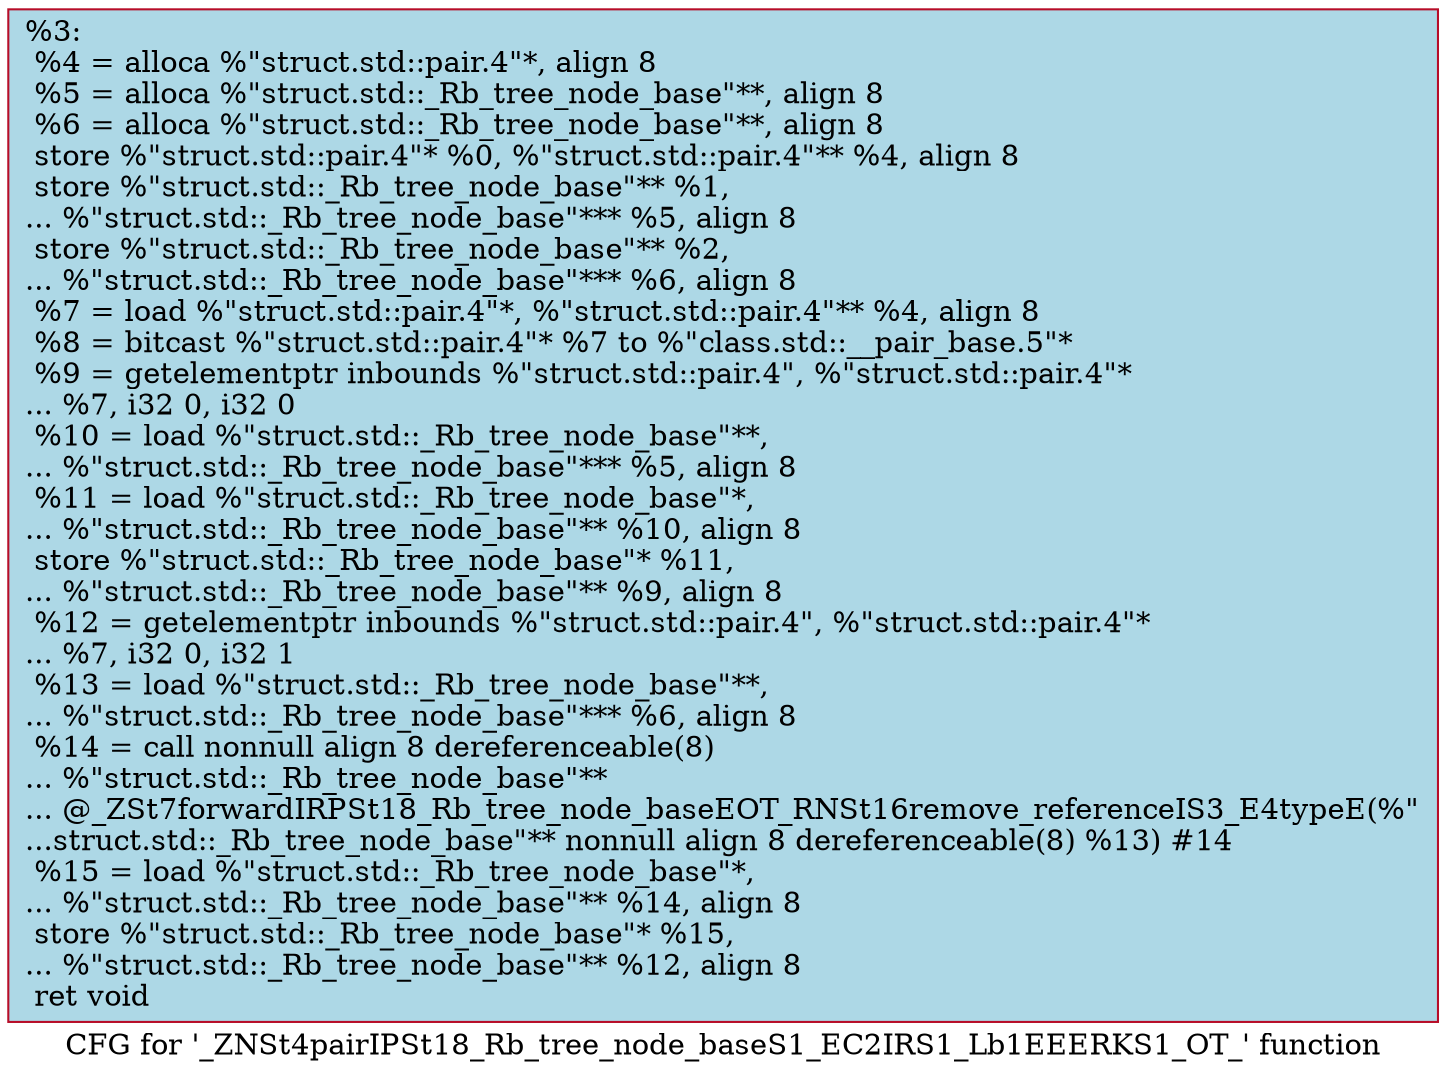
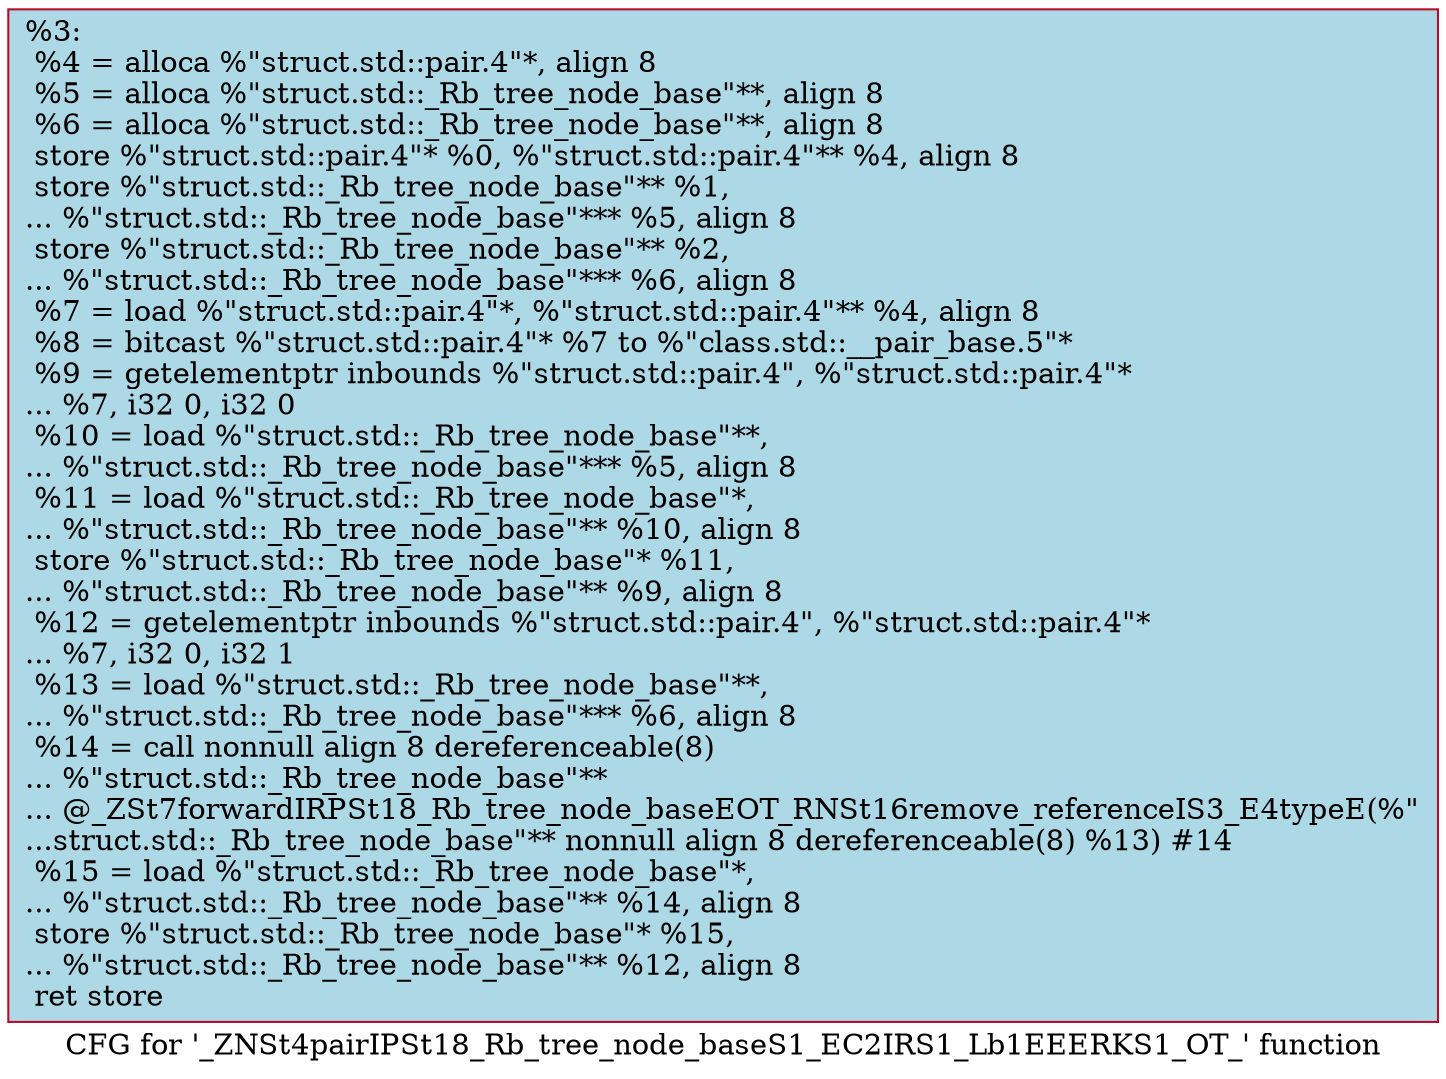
  digraph {
    label="CFG for '_ZNSt4pairIPSt18_Rb_tree_node_baseS1_EC2IRS1_Lb1EEERKS1_OT_' function"
-   n1 [color="#b70d28ff" fillcolor=lightblue label="{%3:\l  %4 = alloca %\"struct.std::pair.4\"*, align 8\l  %5 = alloca %\"struct.std::_Rb_tree_node_base\"**, align 8\l  %6 = alloca %\"struct.std::_Rb_tree_node_base\"**, align 8\l  store %\"struct.std::pair.4\"* %0, %\"struct.std::pair.4\"** %4, align 8\l  store %\"struct.std::_Rb_tree_node_base\"** %1,\l... %\"struct.std::_Rb_tree_node_base\"*** %5, align 8\l  store %\"struct.std::_Rb_tree_node_base\"** %2,\l... %\"struct.std::_Rb_tree_node_base\"*** %6, align 8\l  %7 = load %\"struct.std::pair.4\"*, %\"struct.std::pair.4\"** %4, align 8\l  %8 = bitcast %\"struct.std::pair.4\"* %7 to %\"class.std::__pair_base.5\"*\l  %9 = getelementptr inbounds %\"struct.std::pair.4\", %\"struct.std::pair.4\"*\l... %7, i32 0, i32 0\l  %10 = load %\"struct.std::_Rb_tree_node_base\"**,\l... %\"struct.std::_Rb_tree_node_base\"*** %5, align 8\l  %11 = load %\"struct.std::_Rb_tree_node_base\"*,\l... %\"struct.std::_Rb_tree_node_base\"** %10, align 8\l  store %\"struct.std::_Rb_tree_node_base\"* %11,\l... %\"struct.std::_Rb_tree_node_base\"** %9, align 8\l  %12 = getelementptr inbounds %\"struct.std::pair.4\", %\"struct.std::pair.4\"*\l... %7, i32 0, i32 1\l  %13 = load %\"struct.std::_Rb_tree_node_base\"**,\l... %\"struct.std::_Rb_tree_node_base\"*** %6, align 8\l  %14 = call nonnull align 8 dereferenceable(8)\l... %\"struct.std::_Rb_tree_node_base\"**\l... @_ZSt7forwardIRPSt18_Rb_tree_node_baseEOT_RNSt16remove_referenceIS3_E4typeE(%\"\l...struct.std::_Rb_tree_node_base\"** nonnull align 8 dereferenceable(8) %13) #14\l  %15 = load %\"struct.std::_Rb_tree_node_base\"*,\l... %\"struct.std::_Rb_tree_node_base\"** %14, align 8\l  store %\"struct.std::_Rb_tree_node_base\"* %15,\l... %\"struct.std::_Rb_tree_node_base\"** %12, align 8\l  ret void\l}" shape=record style=filled]
+   n1 [color="#b70d28ff" fillcolor=lightblue label="{%3:\l  %4 = alloca %\"struct.std::pair.4\"*, align 8\l  %5 = alloca %\"struct.std::_Rb_tree_node_base\"**, align 8\l  %6 = alloca %\"struct.std::_Rb_tree_node_base\"**, align 8\l  store %\"struct.std::pair.4\"* %0, %\"struct.std::pair.4\"** %4, align 8\l  store %\"struct.std::_Rb_tree_node_base\"** %1,\l... %\"struct.std::_Rb_tree_node_base\"*** %5, align 8\l  store %\"struct.std::_Rb_tree_node_base\"** %2,\l... %\"struct.std::_Rb_tree_node_base\"*** %6, align 8\l  %7 = load %\"struct.std::pair.4\"*, %\"struct.std::pair.4\"** %4, align 8\l  %8 = bitcast %\"struct.std::pair.4\"* %7 to %\"class.std::__pair_base.5\"*\l  %9 = getelementptr inbounds %\"struct.std::pair.4\", %\"struct.std::pair.4\"*\l... %7, i32 0, i32 0\l  %10 = load %\"struct.std::_Rb_tree_node_base\"**,\l... %\"struct.std::_Rb_tree_node_base\"*** %5, align 8\l  %11 = load %\"struct.std::_Rb_tree_node_base\"*,\l... %\"struct.std::_Rb_tree_node_base\"** %10, align 8\l  store %\"struct.std::_Rb_tree_node_base\"* %11,\l... %\"struct.std::_Rb_tree_node_base\"** %9, align 8\l  %12 = getelementptr inbounds %\"struct.std::pair.4\", %\"struct.std::pair.4\"*\l... %7, i32 0, i32 1\l  %13 = load %\"struct.std::_Rb_tree_node_base\"**,\l... %\"struct.std::_Rb_tree_node_base\"*** %6, align 8\l  %14 = call nonnull align 8 dereferenceable(8)\l... %\"struct.std::_Rb_tree_node_base\"**\l... @_ZSt7forwardIRPSt18_Rb_tree_node_baseEOT_RNSt16remove_referenceIS3_E4typeE(%\"\l...struct.std::_Rb_tree_node_base\"** nonnull align 8 dereferenceable(8) %13) #14\l  %15 = load %\"struct.std::_Rb_tree_node_base\"*,\l... %\"struct.std::_Rb_tree_node_base\"** %14, align 8\l  store %\"struct.std::_Rb_tree_node_base\"* %15,\l... %\"struct.std::_Rb_tree_node_base\"** %12, align 8\l  ret store\l}" shape=record style=filled]
  }
